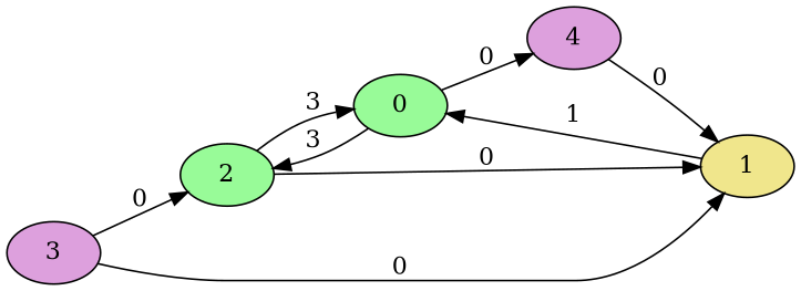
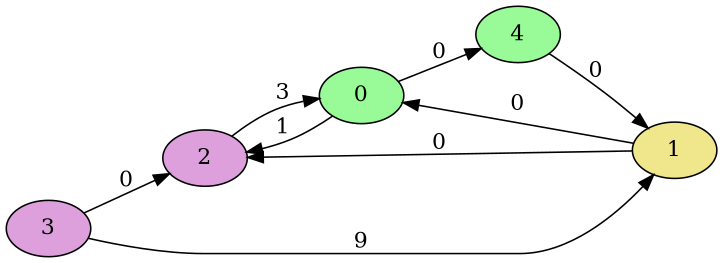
  digraph {
    rankdir=LR
    node [fillcolor=plum style=filled]
-   2 [fillcolor=palegreen]
+   2
    0 [fillcolor=palegreen]
-   4
+   4 [fillcolor=palegreen]
    1 [fillcolor=khaki]
    3
    2 -> 0 [label=3]
-   0 -> 2 [label=3]
+   0 -> 2 [label=1]
    0 -> 4 [label=0]
    4 -> 1 [label=0]
-   2 -> 1 [label=0]
-   1 -> 0 [label=1]
+   1 -> 2 [label=0]
+   1 -> 0 [label=0]
    3 -> 2 [label=0]
-   3 -> 1 [label=0]
+   3 -> 1 [label=9]
  }
